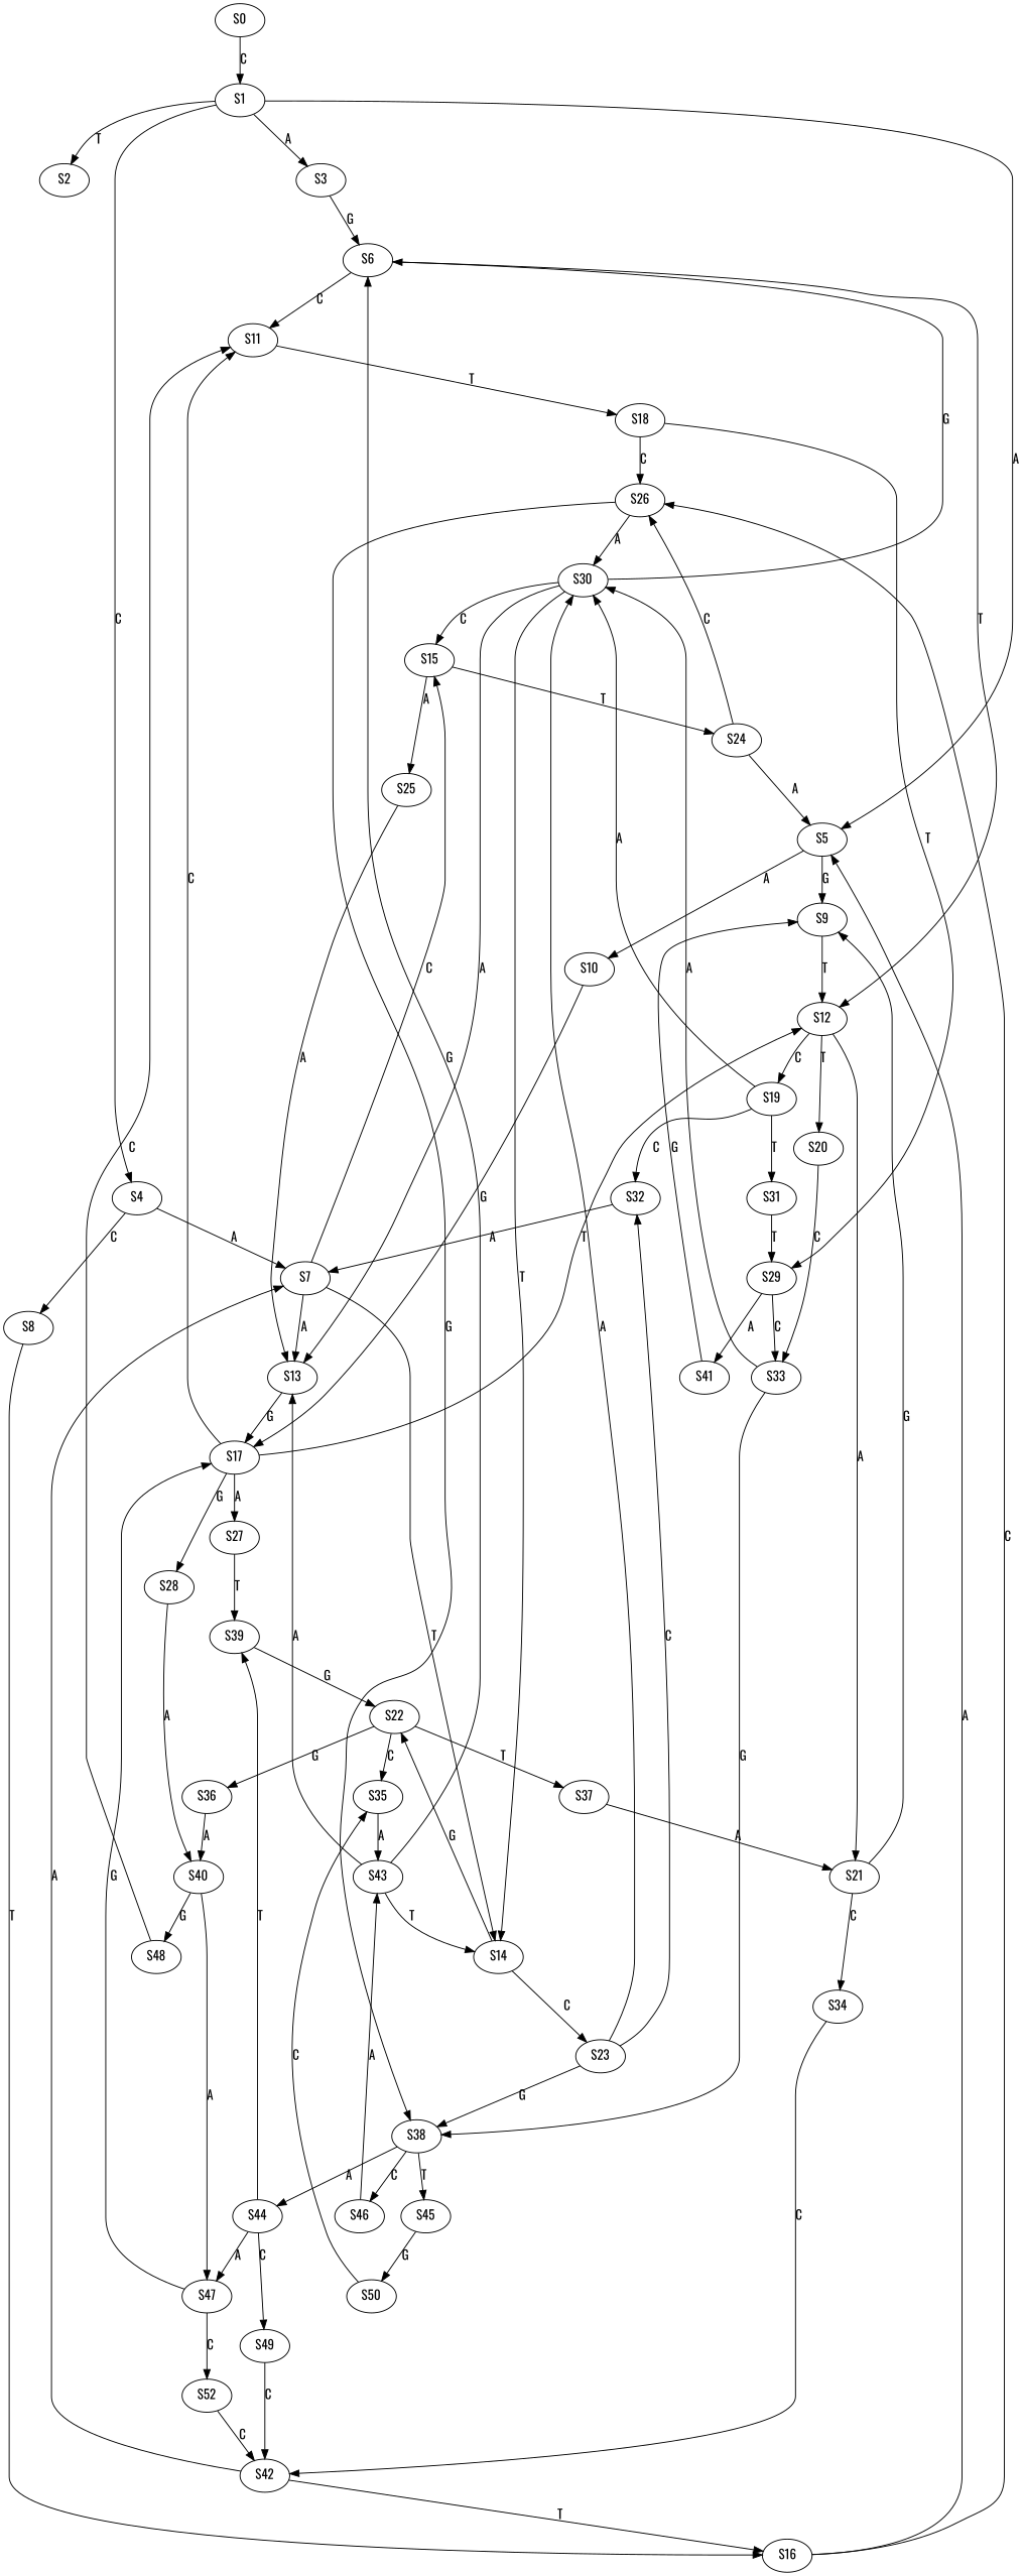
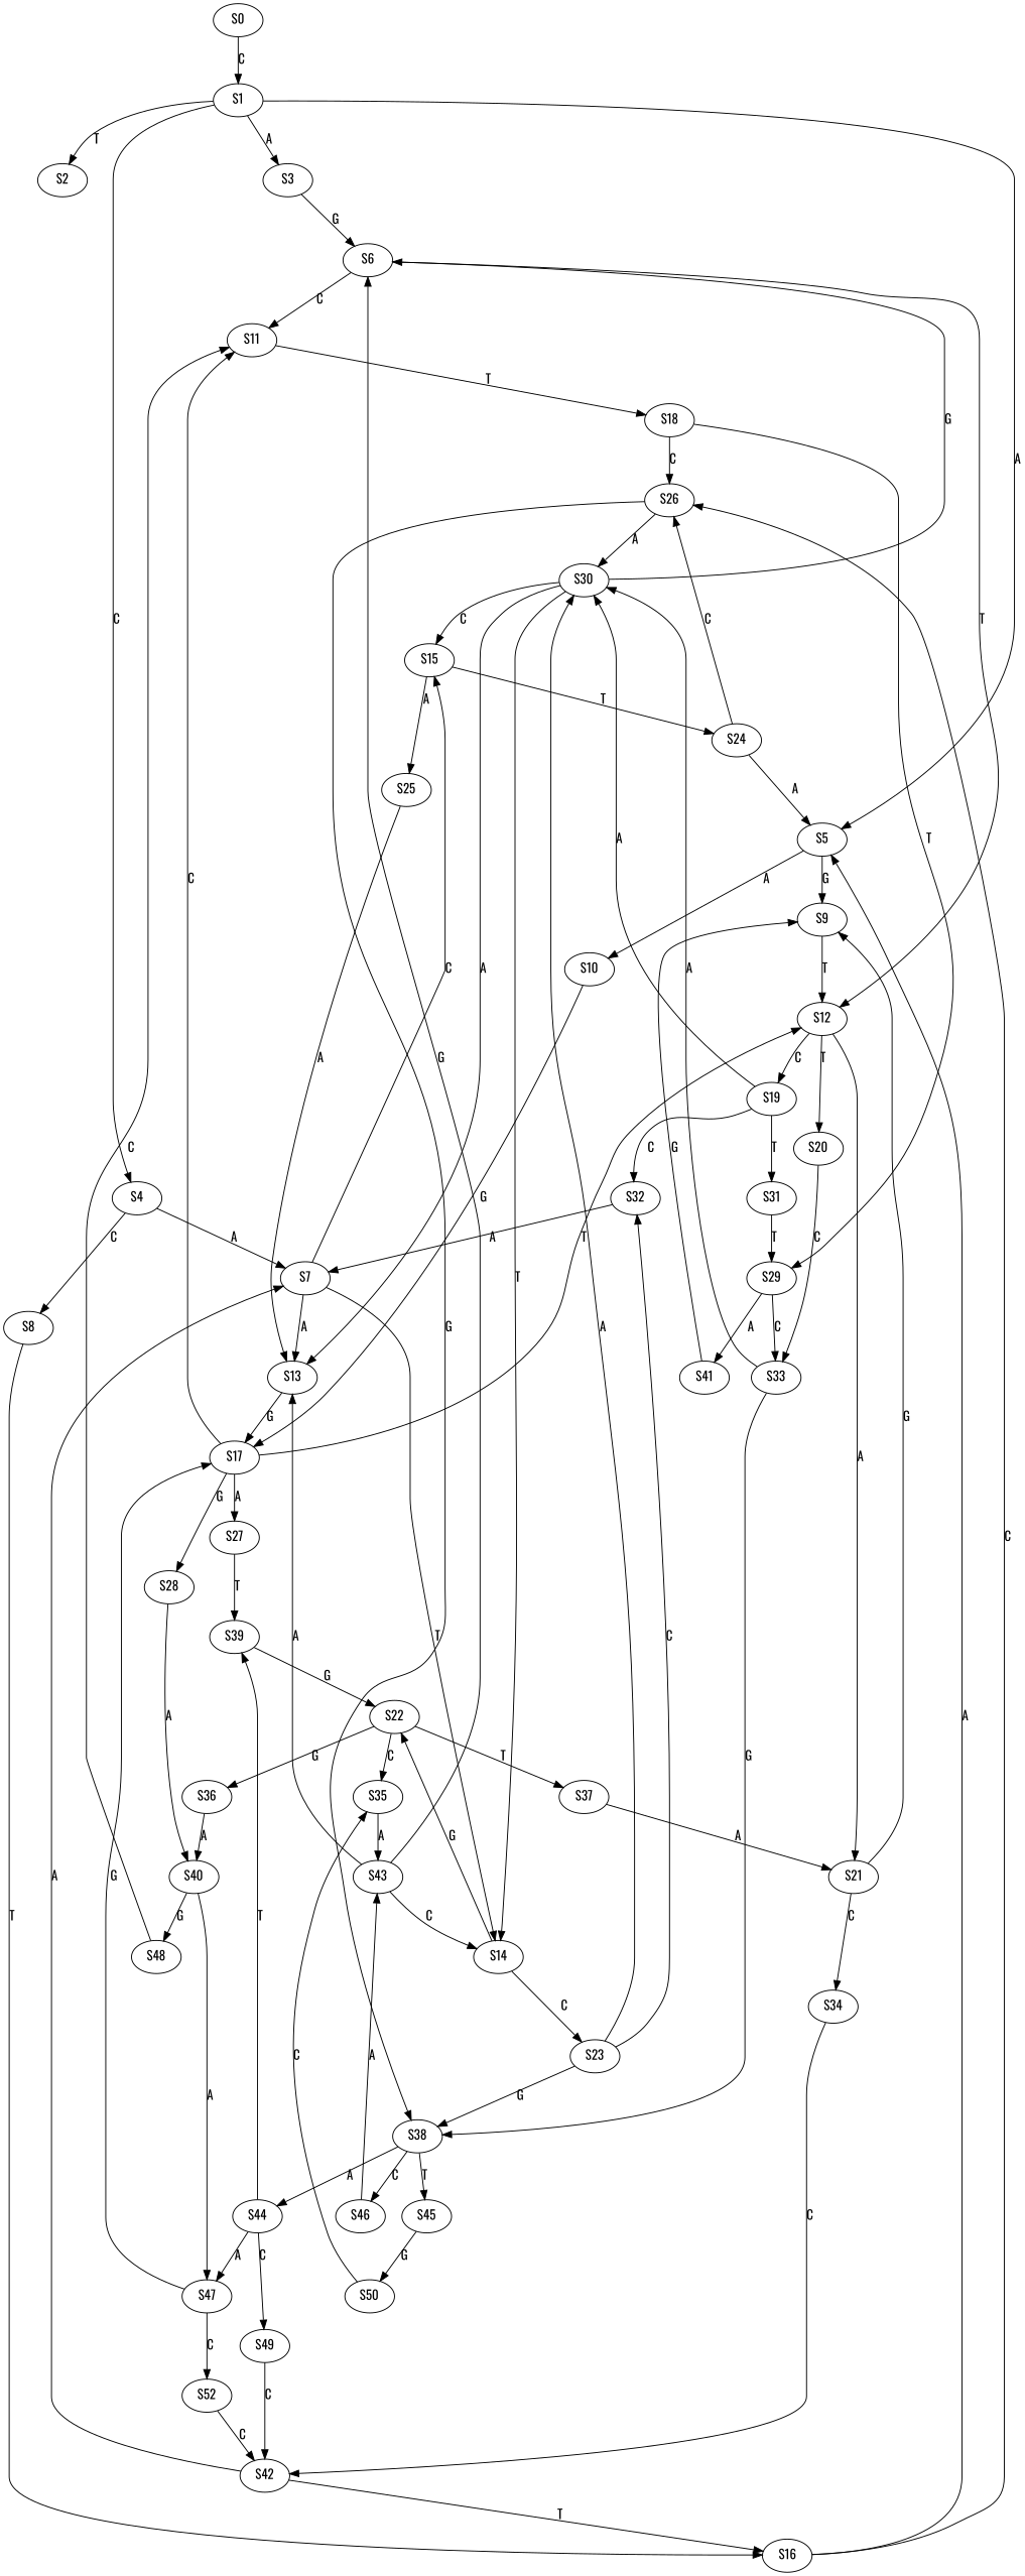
  strict digraph {
    fontname=Oswald
    node [fontname=Oswald]
    edge [fontname=Oswald]
    S0
    S1
    S2
    S3
    S4
    S5
    S6
    S7
    S8
    S9
    S10
    S11
    S12
    S13
    S14
    S15
    S16
    S17
    S18
    S19
    S20
    S21
    S22
    S23
    S24
    S25
    S26
    S27
    S28
    S29
    S30
    S31
    S32
    S33
    S34
    S35
    S36
    S37
    S38
    S39
    S40
    S41
    S42
    S43
    S44
    S45
    S46
    S47
    S48
    S49
    S50
    n52 [label=S52]
    S0 -> S1 [label=C]
    S1 -> S2 [label=T]
    S1 -> S3 [label=A]
    S1 -> S4 [label=C]
    S1 -> S5 [label=A]
    S3 -> S6 [label=G]
    S4 -> S7 [label=A]
    S4 -> S8 [label=C]
    S5 -> S9 [label=G]
    S5 -> S10 [label=A]
    S6 -> S11 [label=C]
    S6 -> S12 [label=T]
    S7 -> S13 [label=A]
    S7 -> S14 [label=T]
    S7 -> S15 [label=C]
    S8 -> S16 [label=T]
    S9 -> S12 [label=T]
    S10 -> S17 [label=G]
    S11 -> S18 [label=T]
    S12 -> S19 [label=C]
    S12 -> S20 [label=T]
    S12 -> S21 [label=A]
    S13 -> S17 [label=G]
    S14 -> S22 [label=G]
    S14 -> S23 [label=C]
    S15 -> S24 [label=T]
    S15 -> S25 [label=A]
    S16 -> S5 [label=A]
    S16 -> S26 [label=C]
    S17 -> S11 [label=C]
    S17 -> S12 [label=T]
    S17 -> S27 [label=A]
    S17 -> S28 [label=G]
    S18 -> S26 [label=C]
    S18 -> S29 [label=T]
    S19 -> S30 [label=A]
    S19 -> S31 [label=T]
    S19 -> S32 [label=C]
    S20 -> S33 [label=C]
    S21 -> S9 [label=G]
    S21 -> S34 [label=C]
    S22 -> S35 [label=C]
    S22 -> S36 [label=G]
    S22 -> S37 [label=T]
    S23 -> S30 [label=A]
    S23 -> S32 [label=C]
    S23 -> S38 [label=G]
    S24 -> S5 [label=A]
    S24 -> S26 [label=C]
    S25 -> S13 [label=A]
    S26 -> S30 [label=A]
    S26 -> S38 [label=G]
    S27 -> S39 [label=T]
    S28 -> S40 [label=A]
    S29 -> S33 [label=C]
    S29 -> S41 [label=A]
    S30 -> S6 [label=G]
    S30 -> S13 [label=A]
    S30 -> S14 [label=T]
    S30 -> S15 [label=C]
    S31 -> S29 [label=T]
    S32 -> S7 [label=A]
    S33 -> S30 [label=A]
    S33 -> S38 [label=G]
    S34 -> S42 [label=C]
    S35 -> S43 [label=A]
    S36 -> S40 [label=A]
    S37 -> S21 [label=A]
    S38 -> S44 [label=A]
    S38 -> S45 [label=T]
    S38 -> S46 [label=C]
    S39 -> S22 [label=G]
    S40 -> S47 [label=A]
    S40 -> S48 [label=G]
    S41 -> S9 [label=G]
    S42 -> S7 [label=A]
    S42 -> S16 [label=T]
    S43 -> S6 [label=G]
    S43 -> S13 [label=A]
-   S43 -> S14 [label=T]
+   S43 -> S14 [label=C]
    S44 -> S39 [label=T]
    S44 -> S47 [label=A]
    S44 -> S49 [label=C]
    S45 -> S50 [label=G]
    S46 -> S43 [label=A]
    S47 -> S17 [label=G]
    S47 -> n52 [label=C]
    S48 -> S11 [label=C]
    S49 -> S42 [label=C]
    S50 -> S35 [label=C]
    n52 -> S42 [label=C]
  }
